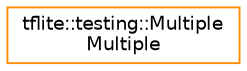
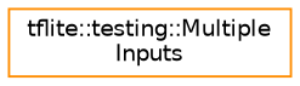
  digraph {
    rankdir=LR
-   n1 [color=darkorange fillcolor=white fontname=Helvetica fontsize=10 height=0.2 label="tflite::testing::Multiple\lMultiple" shape=box style=filled width=0.4]
+   n1 [color=darkorange fillcolor=white fontname=Helvetica fontsize=10 height=0.2 label="tflite::testing::Multiple\lInputs" shape=box style=filled width=0.4]
  }
